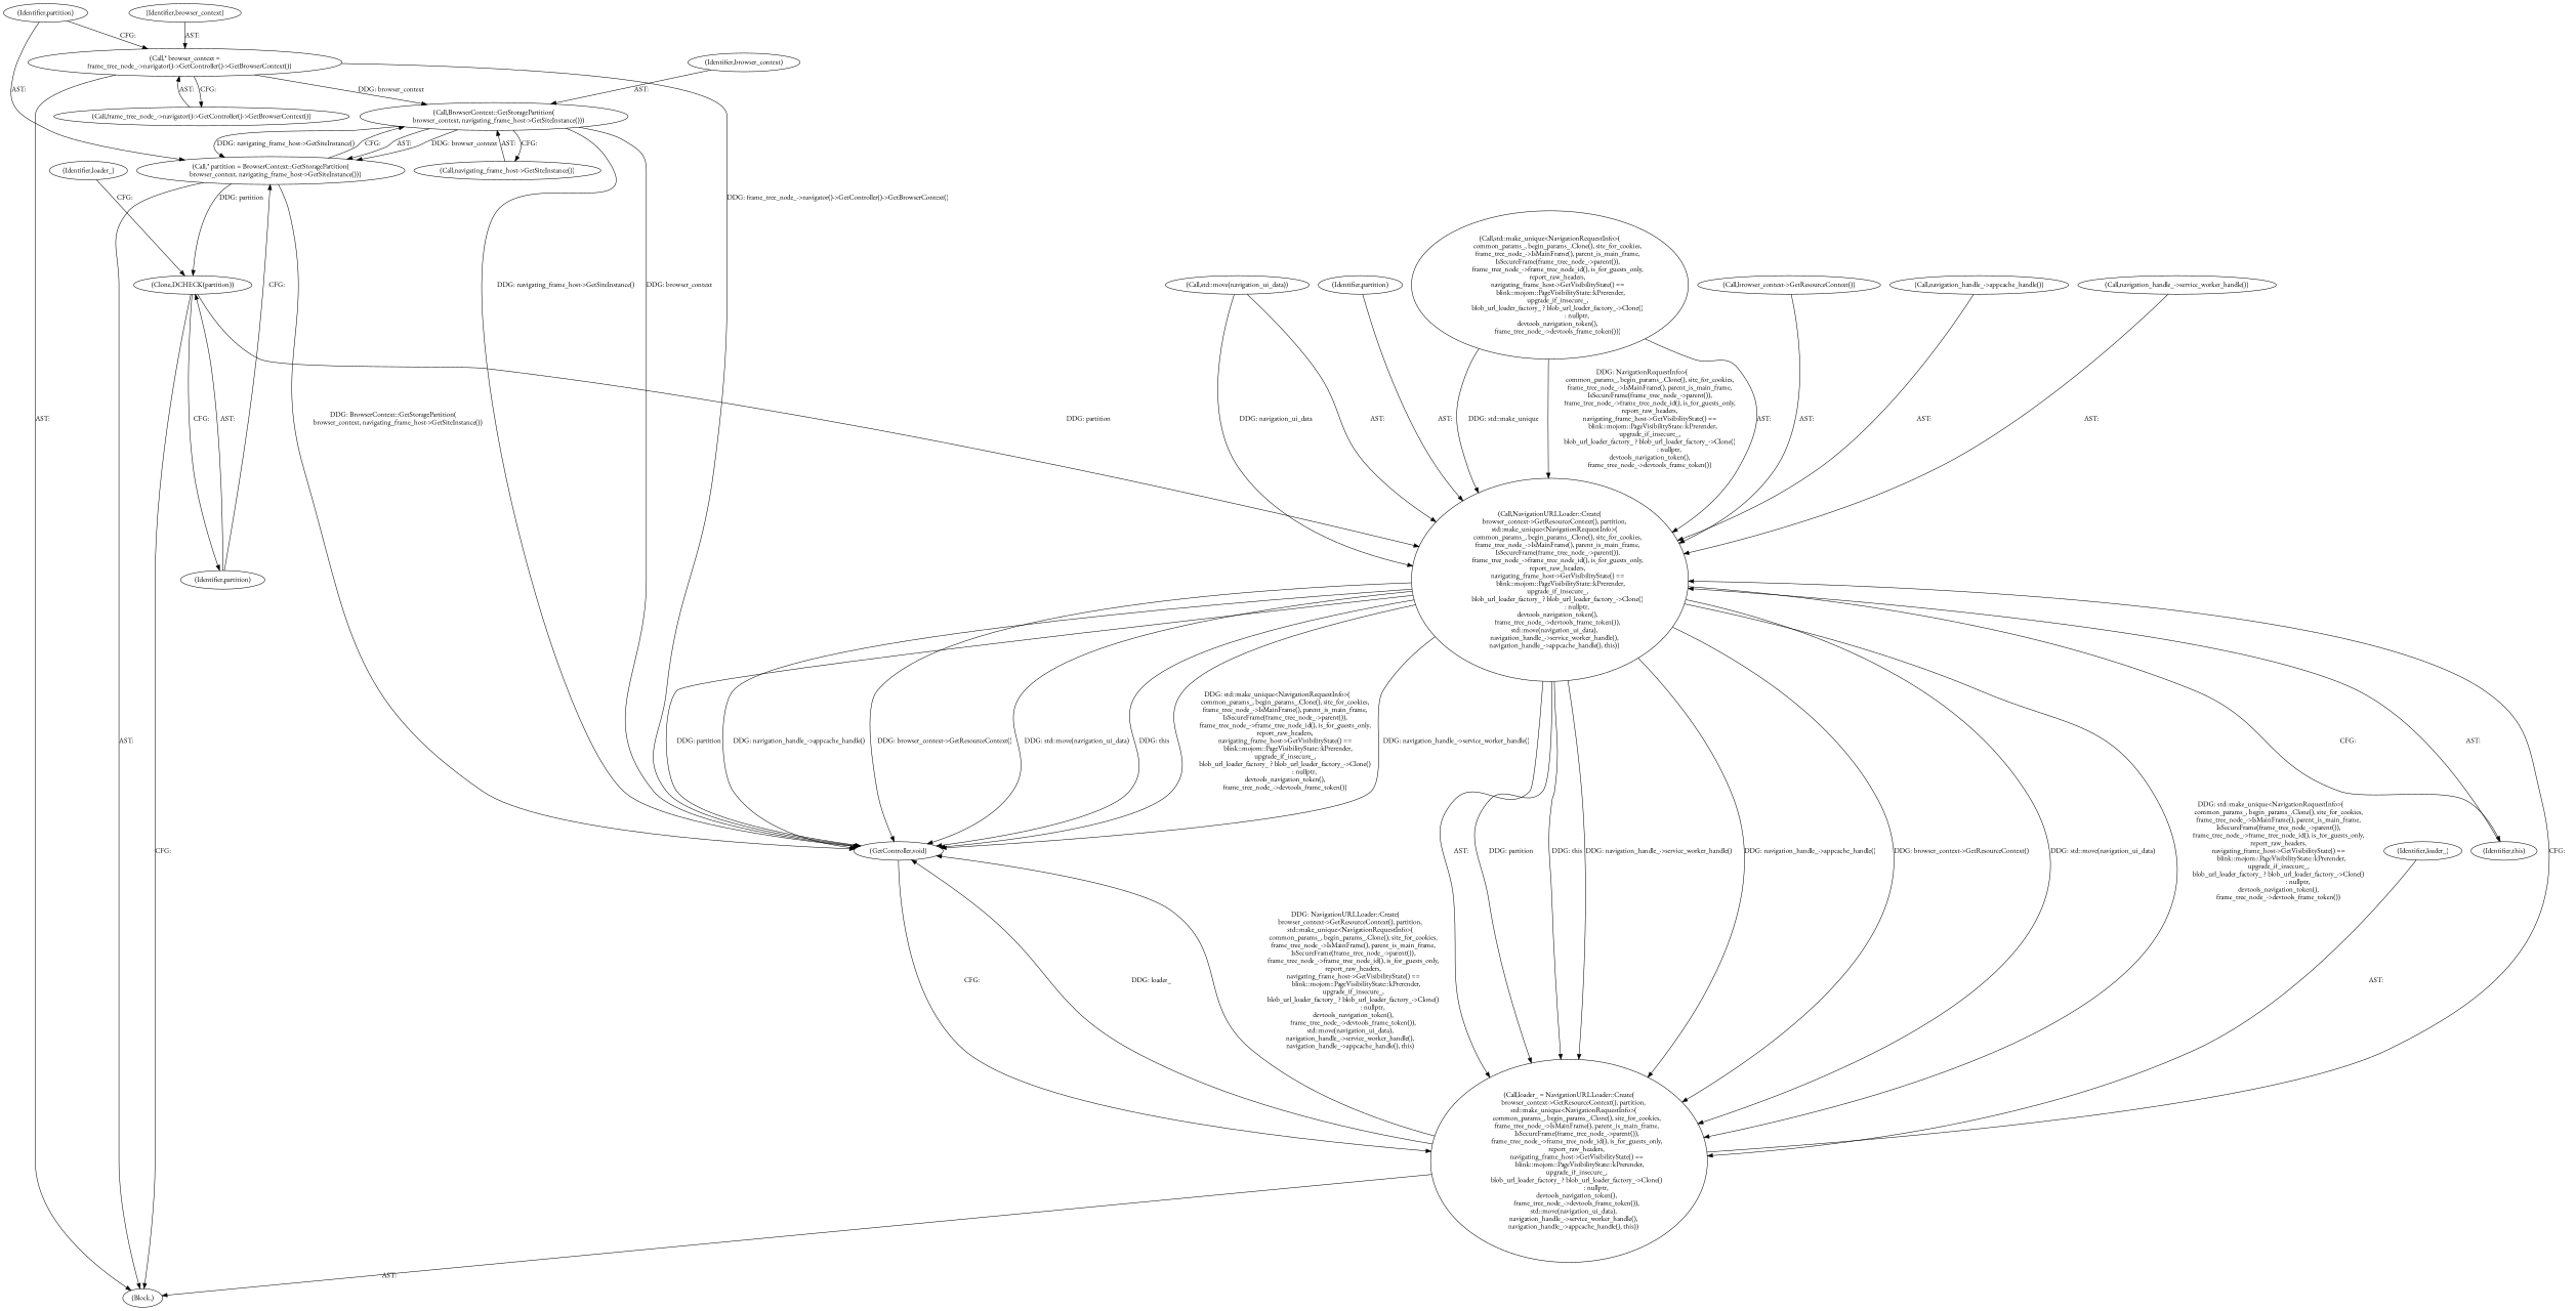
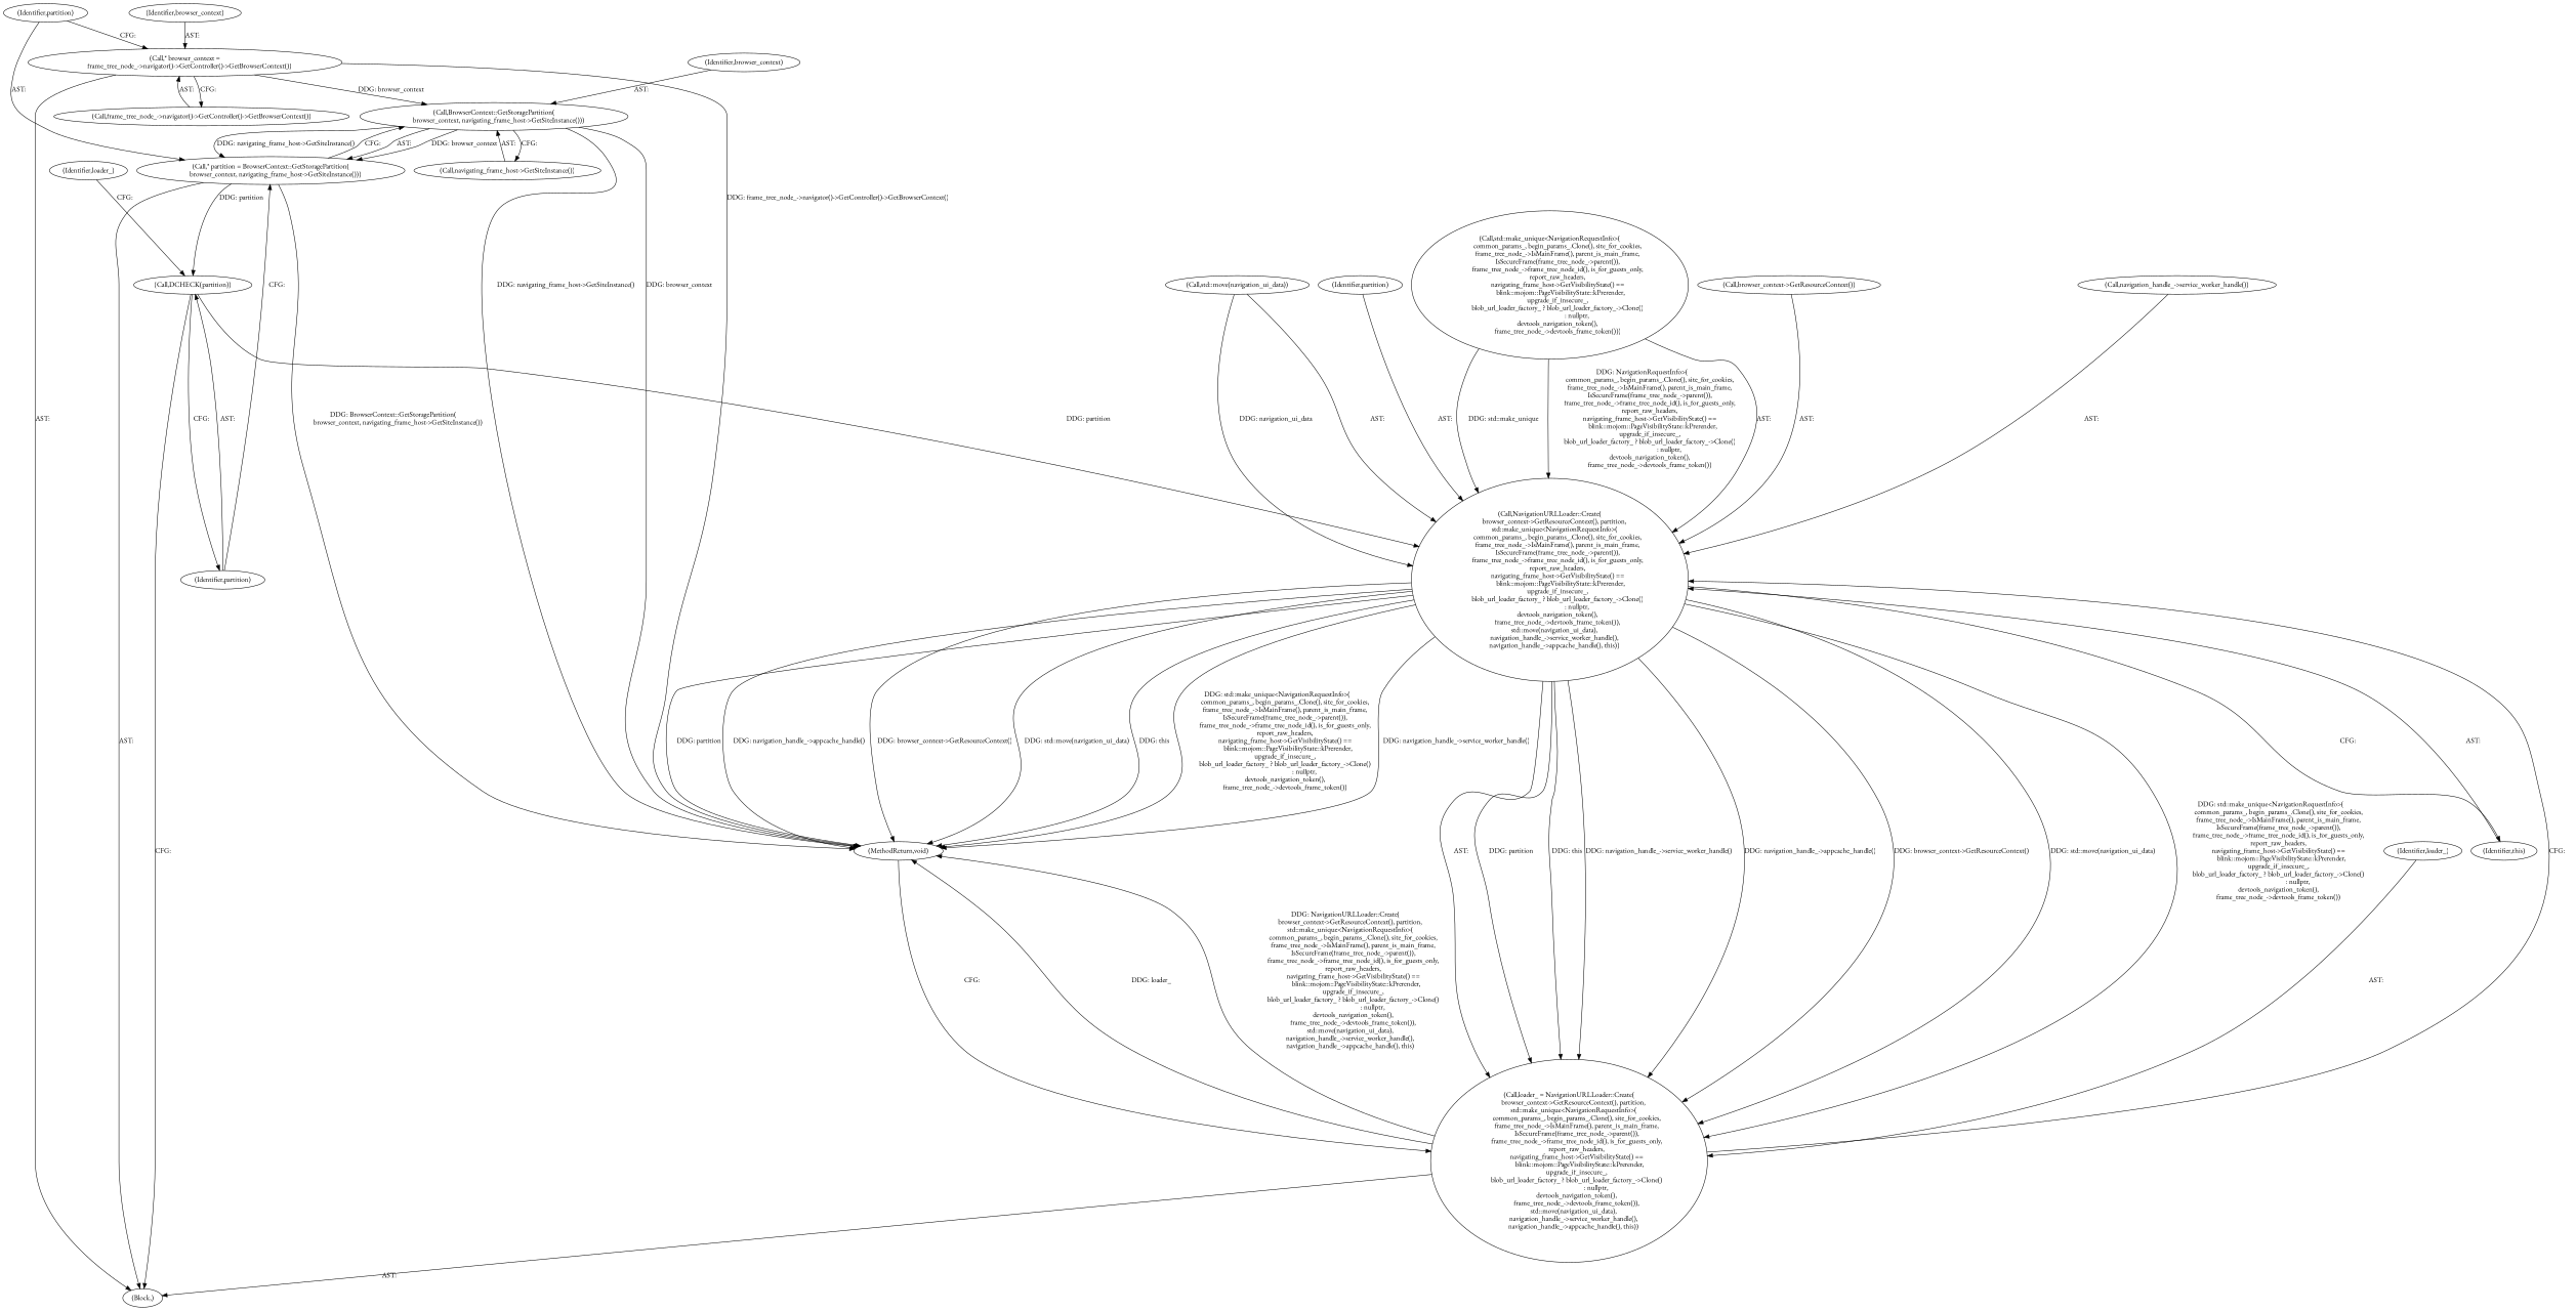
  digraph {
    fontname="EB Garamond"
    node [fontname="EB Garamond"]
    edge [fontname="EB Garamond"]
    n1 [label="(Call,BrowserContext::GetStoragePartition(\n      browser_context, navigating_frame_host->GetSiteInstance()))"]
    n2 [label="(Call,* partition = BrowserContext::GetStoragePartition(\n      browser_context, navigating_frame_host->GetSiteInstance()))"]
-   n3 [label="(GetController,void)"]
+   n3 [label="(MethodReturn,void)"]
    n4 [label="(Call,navigating_frame_host->GetSiteInstance())"]
    n5 [label="(Block,)"]
-   n6 [label="(Clone,DCHECK(partition))"]
+   n6 [label="(Call,DCHECK(partition))"]
    n7 [label="(Call,loader_ = NavigationURLLoader::Create(\n      browser_context->GetResourceContext(), partition,\n      std::make_unique<NavigationRequestInfo>(\n          common_params_, begin_params_.Clone(), site_for_cookies,\n          frame_tree_node_->IsMainFrame(), parent_is_main_frame,\n          IsSecureFrame(frame_tree_node_->parent()),\n          frame_tree_node_->frame_tree_node_id(), is_for_guests_only,\n          report_raw_headers,\n          navigating_frame_host->GetVisibilityState() ==\n              blink::mojom::PageVisibilityState::kPrerender,\n          upgrade_if_insecure_,\n          blob_url_loader_factory_ ? blob_url_loader_factory_->Clone()\n                                   : nullptr,\n          devtools_navigation_token(),\n          frame_tree_node_->devtools_frame_token()),\n      std::move(navigation_ui_data),\n      navigation_handle_->service_worker_handle(),\n      navigation_handle_->appcache_handle(), this))"]
    n8 [label="(Call,* browser_context =\n      frame_tree_node_->navigator()->GetController()->GetBrowserContext())"]
    n9 [label="(Call,frame_tree_node_->navigator()->GetController()->GetBrowserContext())"]
    n10 [label="(Call,NavigationURLLoader::Create(\n      browser_context->GetResourceContext(), partition,\n      std::make_unique<NavigationRequestInfo>(\n          common_params_, begin_params_.Clone(), site_for_cookies,\n          frame_tree_node_->IsMainFrame(), parent_is_main_frame,\n          IsSecureFrame(frame_tree_node_->parent()),\n          frame_tree_node_->frame_tree_node_id(), is_for_guests_only,\n          report_raw_headers,\n          navigating_frame_host->GetVisibilityState() ==\n              blink::mojom::PageVisibilityState::kPrerender,\n          upgrade_if_insecure_,\n          blob_url_loader_factory_ ? blob_url_loader_factory_->Clone()\n                                   : nullptr,\n          devtools_navigation_token(),\n          frame_tree_node_->devtools_frame_token()),\n      std::move(navigation_ui_data),\n      navigation_handle_->service_worker_handle(),\n      navigation_handle_->appcache_handle(), this))"]
    n11 [label="(Identifier,partition)"]
    n12 [label="(Identifier,this)"]
    n13 [label="(Identifier,loader_)"]
    n14 [label="(Identifier,browser_context)"]
    n15 [label="(Call,std::make_unique<NavigationRequestInfo>(\n          common_params_, begin_params_.Clone(), site_for_cookies,\n          frame_tree_node_->IsMainFrame(), parent_is_main_frame,\n          IsSecureFrame(frame_tree_node_->parent()),\n          frame_tree_node_->frame_tree_node_id(), is_for_guests_only,\n          report_raw_headers,\n          navigating_frame_host->GetVisibilityState() ==\n              blink::mojom::PageVisibilityState::kPrerender,\n          upgrade_if_insecure_,\n          blob_url_loader_factory_ ? blob_url_loader_factory_->Clone()\n                                   : nullptr,\n          devtools_navigation_token(),\n          frame_tree_node_->devtools_frame_token()))"]
    n16 [label="(Call,browser_context->GetResourceContext())"]
-   n17 [label="(Call,navigation_handle_->appcache_handle())"]
    n18 [label="(Identifier,browser_context)"]
    n19 [label="(Call,navigation_handle_->service_worker_handle())"]
    n20 [label="(Identifier,loader_)"]
    n21 [label="(Identifier,partition)"]
    n22 [label="(Call,std::move(navigation_ui_data))"]
    n23 [label="(Identifier,partition)"]
    n1 -> n2 [label="AST: "]
    n1 -> n2 [label="DDG: browser_context"]
    n1 -> n2 [label="DDG: navigating_frame_host->GetSiteInstance()"]
    n1 -> n3 [label="DDG: browser_context"]
    n1 -> n3 [label="DDG: navigating_frame_host->GetSiteInstance()"]
    n1 -> n4 [label="CFG: "]
    n2 -> n1 [label="CFG: "]
    n2 -> n3 [label="DDG: BrowserContext::GetStoragePartition(\n      browser_context, navigating_frame_host->GetSiteInstance())"]
    n2 -> n5 [label="AST: "]
    n2 -> n6 [label="DDG: partition"]
    n3 -> n7 [label="CFG: "]
    n4 -> n1 [label="AST: "]
    n6 -> n5 [label="CFG: "]
    n6 -> n10 [label="DDG: partition"]
    n6 -> n11 [label="CFG: "]
    n7 -> n3 [label="DDG: loader_"]
    n7 -> n3 [label="DDG: NavigationURLLoader::Create(\n      browser_context->GetResourceContext(), partition,\n      std::make_unique<NavigationRequestInfo>(\n          common_params_, begin_params_.Clone(), site_for_cookies,\n          frame_tree_node_->IsMainFrame(), parent_is_main_frame,\n          IsSecureFrame(frame_tree_node_->parent()),\n          frame_tree_node_->frame_tree_node_id(), is_for_guests_only,\n          report_raw_headers,\n          navigating_frame_host->GetVisibilityState() ==\n              blink::mojom::PageVisibilityState::kPrerender,\n          upgrade_if_insecure_,\n          blob_url_loader_factory_ ? blob_url_loader_factory_->Clone()\n                                   : nullptr,\n          devtools_navigation_token(),\n          frame_tree_node_->devtools_frame_token()),\n      std::move(navigation_ui_data),\n      navigation_handle_->service_worker_handle(),\n      navigation_handle_->appcache_handle(), this)"]
    n7 -> n5 [label="AST: "]
    n7 -> n10 [label="CFG: "]
    n8 -> n1 [label="DDG: browser_context"]
    n8 -> n3 [label="DDG: frame_tree_node_->navigator()->GetController()->GetBrowserContext()"]
    n8 -> n5 [label="AST: "]
    n8 -> n9 [label="CFG: "]
    n9 -> n8 [label="AST: "]
    n10 -> n3 [label="DDG: std::make_unique<NavigationRequestInfo>(\n          common_params_, begin_params_.Clone(), site_for_cookies,\n          frame_tree_node_->IsMainFrame(), parent_is_main_frame,\n          IsSecureFrame(frame_tree_node_->parent()),\n          frame_tree_node_->frame_tree_node_id(), is_for_guests_only,\n          report_raw_headers,\n          navigating_frame_host->GetVisibilityState() ==\n              blink::mojom::PageVisibilityState::kPrerender,\n          upgrade_if_insecure_,\n          blob_url_loader_factory_ ? blob_url_loader_factory_->Clone()\n                                   : nullptr,\n          devtools_navigation_token(),\n          frame_tree_node_->devtools_frame_token())"]
    n10 -> n3 [label="DDG: navigation_handle_->service_worker_handle()"]
    n10 -> n3 [label="DDG: partition"]
    n10 -> n3 [label="DDG: navigation_handle_->appcache_handle()"]
    n10 -> n3 [label="DDG: browser_context->GetResourceContext()"]
    n10 -> n3 [label="DDG: std::move(navigation_ui_data)"]
    n10 -> n3 [label="DDG: this"]
    n10 -> n7 [label="AST: "]
    n10 -> n7 [label="DDG: partition"]
    n10 -> n7 [label="DDG: this"]
    n10 -> n7 [label="DDG: navigation_handle_->service_worker_handle()"]
    n10 -> n7 [label="DDG: navigation_handle_->appcache_handle()"]
    n10 -> n7 [label="DDG: browser_context->GetResourceContext()"]
    n10 -> n7 [label="DDG: std::move(navigation_ui_data)"]
    n10 -> n7 [label="DDG: std::make_unique<NavigationRequestInfo>(\n          common_params_, begin_params_.Clone(), site_for_cookies,\n          frame_tree_node_->IsMainFrame(), parent_is_main_frame,\n          IsSecureFrame(frame_tree_node_->parent()),\n          frame_tree_node_->frame_tree_node_id(), is_for_guests_only,\n          report_raw_headers,\n          navigating_frame_host->GetVisibilityState() ==\n              blink::mojom::PageVisibilityState::kPrerender,\n          upgrade_if_insecure_,\n          blob_url_loader_factory_ ? blob_url_loader_factory_->Clone()\n                                   : nullptr,\n          devtools_navigation_token(),\n          frame_tree_node_->devtools_frame_token())"]
    n10 -> n12 [label="CFG: "]
    n11 -> n2 [label="CFG: "]
    n11 -> n6 [label="AST: "]
    n12 -> n10 [label="AST: "]
    n13 -> n6 [label="CFG: "]
    n14 -> n1 [label="AST: "]
    n15 -> n10 [label="AST: "]
    n15 -> n10 [label="DDG: std::make_unique"]
    n15 -> n10 [label="DDG: NavigationRequestInfo>(\n          common_params_, begin_params_.Clone(), site_for_cookies,\n          frame_tree_node_->IsMainFrame(), parent_is_main_frame,\n          IsSecureFrame(frame_tree_node_->parent()),\n          frame_tree_node_->frame_tree_node_id(), is_for_guests_only,\n          report_raw_headers,\n          navigating_frame_host->GetVisibilityState() ==\n              blink::mojom::PageVisibilityState::kPrerender,\n          upgrade_if_insecure_,\n          blob_url_loader_factory_ ? blob_url_loader_factory_->Clone()\n                                   : nullptr,\n          devtools_navigation_token(),\n          frame_tree_node_->devtools_frame_token())"]
    n16 -> n10 [label="AST: "]
-   n17 -> n10 [label="AST: "]
    n18 -> n8 [label="AST: "]
    n19 -> n10 [label="AST: "]
    n20 -> n7 [label="AST: "]
    n21 -> n2 [label="AST: "]
    n21 -> n8 [label="CFG: "]
    n22 -> n10 [label="AST: "]
    n22 -> n10 [label="DDG: navigation_ui_data"]
    n23 -> n10 [label="AST: "]
  }
